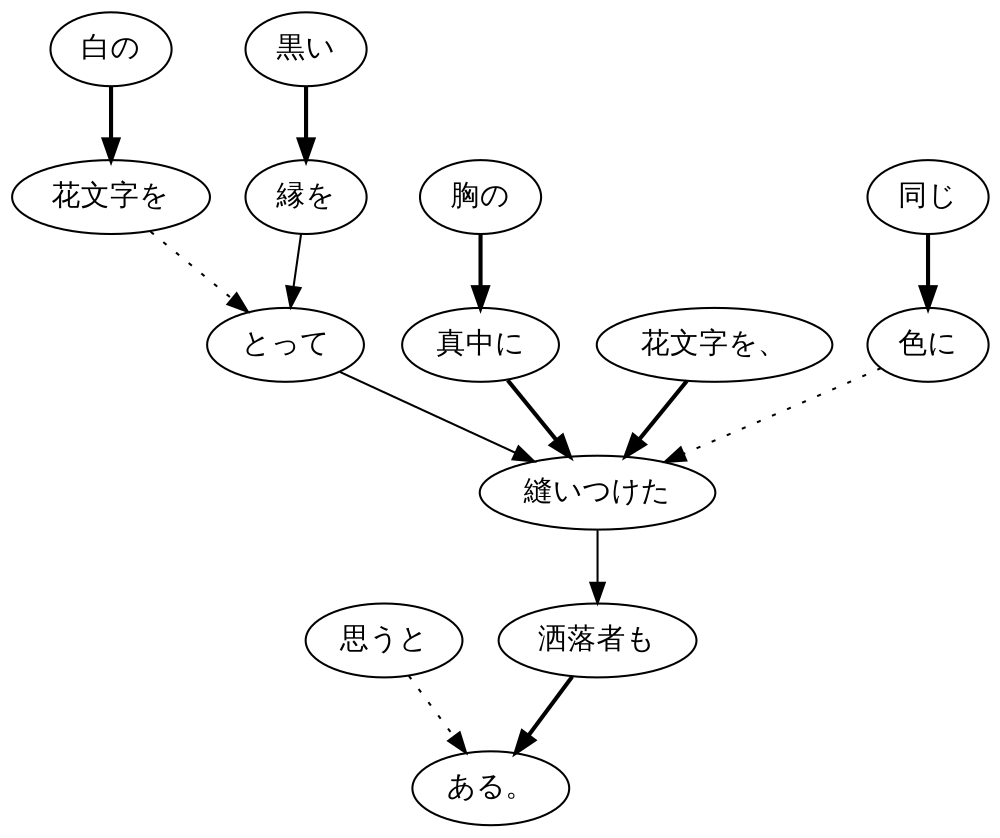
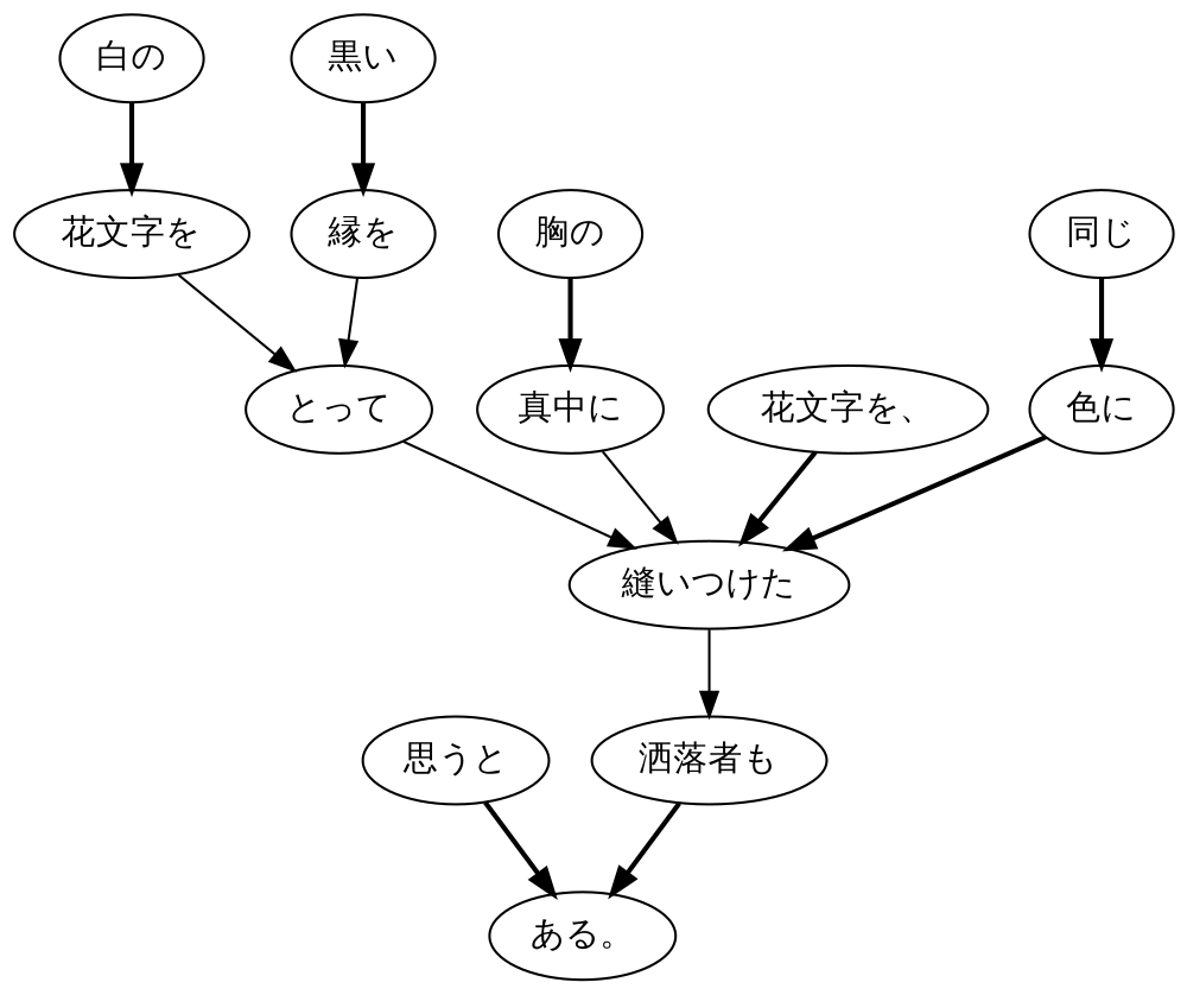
  digraph {
    fontname="Source Code Pro"
    node [fontname="Source Code Pro"]
    edge [fontname="Source Code Pro" style=bold]
    n1 [label="思うと"]
    n2 [label="ある。"]
    n3 [label="白の"]
    n4 [label="花文字を"]
    n5 [label="とって"]
    n6 [label="縫いつけた"]
    n7 [label="黒い"]
    n8 [label="縁を"]
    n9 [label="洒落者も"]
    n10 [label="胸の"]
    n11 [label="真中に"]
    n12 [label="花文字を、"]
    n13 [label="同じ"]
    n14 [label="色に"]
-   n1 -> n2 [style=dotted]
+   n1 -> n2
    n3 -> n4
-   n4 -> n5 [style=dotted]
+   n4 -> n5 [style=solid]
    n5 -> n6 [style=solid]
    n6 -> n9 [style=solid]
    n7 -> n8
    n8 -> n5 [style=solid]
    n9 -> n2
    n10 -> n11
-   n11 -> n6
+   n11 -> n6 [style=solid]
    n12 -> n6
    n13 -> n14
-   n14 -> n6 [style=dotted]
+   n14 -> n6
  }
